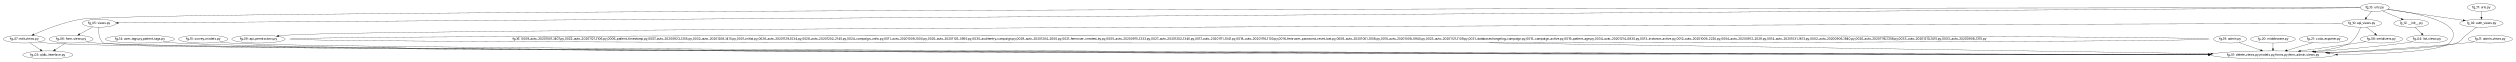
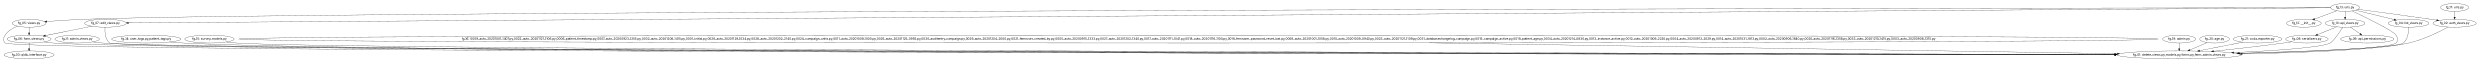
  digraph {
    fontname=Inter
    node [fontname=Inter]
    edge [fontname=Inter]
    "fg_02: auth_views.py"
    "fg_01: delete_views.py,models.py,forms.py,femr_admin_views.py"
    "fg_04: list_views.py"
    "fg_05: views.py"
    "fg_06: form_views.py"
    "fg_03: qldb_interface.py"
    "fg_07: edit_views.py"
    "fg_08: serializers.py"
    "fg_10: api_views.py"
    "fg_09: api_permissions.py"
    "fg_11: admin_views.py"
    "fg_13: urls.py"
    "fg_12: __init__.py"
    "fg_14: user_tags.py,patient_tags.py"
    "fg_15: survey_models.py"
    "fg_16: 0009_auto_20201001_1407.py,0022_auto_20201121_1106.py,0006_patient_timestamp.py,0007_auto_20200923_1255.py,0032_auto_20201208_1415.py,0001_initial.py,0026_auto_20201129_1034.py,0028_auto_20201202_2145.py,0024_campaign_units.py,0011_auto_20201009_1000.py,0025_auto_20201125_0955.py,0030_auditentry_campaign.py,0029_auto_20201204_2000.py,0021_femruser_created_by.py,0005_auto_20200915_1333.py,0027_auto_20201202_1340.py,0017_auto_20201111_1041.py,0018_auto_20201116_1100.py,0016_femruser_password_reset_last.py,0008_auto_20201001_1058.py,0010_auto_20201009_0940.py,0023_auto_20201121_1109.py,0031_databasechangelog_campaign.py,0015_campaign_active.py,0019_patient_age.py,0034_auto_20201214_0830.py,0013_instance_active.py,0012_auto_20201009_2220.py,0004_auto_20200912_2029.py,0014_auto_20201031_1813.py,0002_auto_20200906_1840.py,0020_auto_20201116_1358.py,0033_auto_20201210_1415.py,0003_auto_20200908_1315.py"
    "fg_17: urls.py"
    "fg_19: admin.py"
-   "fg_20: middleware.py"
+   "fg_20: middleware.py" [label="fg_20: age.py"]
    "fg_21: ccda_exporter.py"
    "fg_02: auth_views.py" -> "fg_01: delete_views.py,models.py,forms.py,femr_admin_views.py"
    "fg_04: list_views.py" -> "fg_01: delete_views.py,models.py,forms.py,femr_admin_views.py"
    "fg_05: views.py" -> "fg_01: delete_views.py,models.py,forms.py,femr_admin_views.py"
    "fg_05: views.py" -> "fg_06: form_views.py"
    "fg_06: form_views.py" -> "fg_01: delete_views.py,models.py,forms.py,femr_admin_views.py"
    "fg_06: form_views.py" -> "fg_03: qldb_interface.py"
    "fg_07: edit_views.py" -> "fg_01: delete_views.py,models.py,forms.py,femr_admin_views.py"
-   "fg_07: edit_views.py" -> "fg_03: qldb_interface.py"
+   "fg_07: edit_views.py" -> "fg_06: form_views.py"
    "fg_08: serializers.py" -> "fg_01: delete_views.py,models.py,forms.py,femr_admin_views.py"
    "fg_10: api_views.py" -> "fg_01: delete_views.py,models.py,forms.py,femr_admin_views.py"
    "fg_10: api_views.py" -> "fg_08: serializers.py"
    "fg_10: api_views.py" -> "fg_09: api_permissions.py"
    "fg_11: admin_views.py" -> "fg_01: delete_views.py,models.py,forms.py,femr_admin_views.py"
    "fg_13: urls.py" -> "fg_02: auth_views.py"
    "fg_13: urls.py" -> "fg_01: delete_views.py,models.py,forms.py,femr_admin_views.py"
-   "fg_12: __init__.py" -> "fg_04: list_views.py"
+   "fg_13: urls.py" -> "fg_04: list_views.py"
    "fg_13: urls.py" -> "fg_05: views.py"
    "fg_13: urls.py" -> "fg_07: edit_views.py"
    "fg_13: urls.py" -> "fg_10: api_views.py"
    "fg_13: urls.py" -> "fg_12: __init__.py"
    "fg_14: user_tags.py,patient_tags.py" -> "fg_01: delete_views.py,models.py,forms.py,femr_admin_views.py"
    "fg_15: survey_models.py" -> "fg_01: delete_views.py,models.py,forms.py,femr_admin_views.py"
    "fg_16: 0009_auto_20201001_1407.py,0022_auto_20201121_1106.py,0006_patient_timestamp.py,0007_auto_20200923_1255.py,0032_auto_20201208_1415.py,0001_initial.py,0026_auto_20201129_1034.py,0028_auto_20201202_2145.py,0024_campaign_units.py,0011_auto_20201009_1000.py,0025_auto_20201125_0955.py,0030_auditentry_campaign.py,0029_auto_20201204_2000.py,0021_femruser_created_by.py,0005_auto_20200915_1333.py,0027_auto_20201202_1340.py,0017_auto_20201111_1041.py,0018_auto_20201116_1100.py,0016_femruser_password_reset_last.py,0008_auto_20201001_1058.py,0010_auto_20201009_0940.py,0023_auto_20201121_1109.py,0031_databasechangelog_campaign.py,0015_campaign_active.py,0019_patient_age.py,0034_auto_20201214_0830.py,0013_instance_active.py,0012_auto_20201009_2220.py,0004_auto_20200912_2029.py,0014_auto_20201031_1813.py,0002_auto_20200906_1840.py,0020_auto_20201116_1358.py,0033_auto_20201210_1415.py,0003_auto_20200908_1315.py" -> "fg_01: delete_views.py,models.py,forms.py,femr_admin_views.py"
    "fg_17: urls.py" -> "fg_02: auth_views.py"
    "fg_19: admin.py" -> "fg_01: delete_views.py,models.py,forms.py,femr_admin_views.py"
    "fg_20: middleware.py" -> "fg_01: delete_views.py,models.py,forms.py,femr_admin_views.py"
    "fg_21: ccda_exporter.py" -> "fg_01: delete_views.py,models.py,forms.py,femr_admin_views.py"
  }
